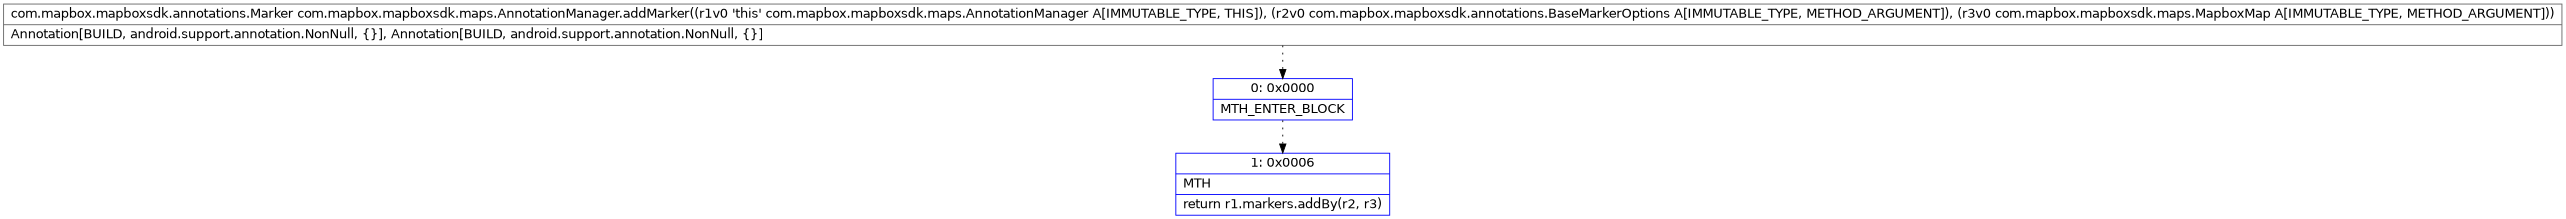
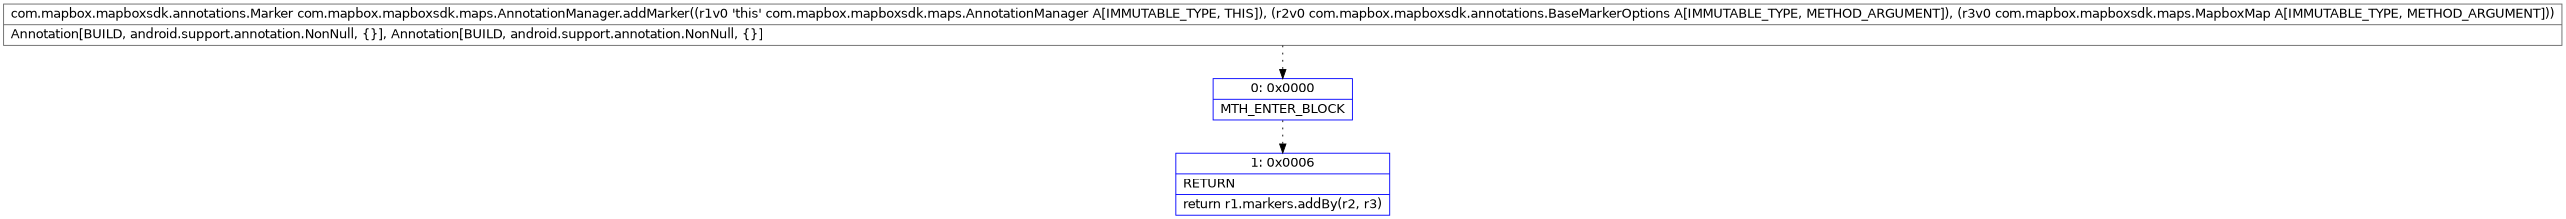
  digraph {
    fontname="DejaVu Sans"
    node [shape=record color=blue fontname="DejaVu Sans"]
    edge [style=dotted fontname="DejaVu Sans"]
    n1 [label="{0\:\ 0x0000|MTH_ENTER_BLOCK\l}"]
-   n2 [label="{1\:\ 0x0006|MTH\l|return r1.markers.addBy(r2, r3)\l}"]
+   n2 [label="{1\:\ 0x0006|RETURN\l|return r1.markers.addBy(r2, r3)\l}"]
    n3 [label="{com.mapbox.mapboxsdk.annotations.Marker com.mapbox.mapboxsdk.maps.AnnotationManager.addMarker((r1v0 'this' com.mapbox.mapboxsdk.maps.AnnotationManager A[IMMUTABLE_TYPE, THIS]), (r2v0 com.mapbox.mapboxsdk.annotations.BaseMarkerOptions A[IMMUTABLE_TYPE, METHOD_ARGUMENT]), (r3v0 com.mapbox.mapboxsdk.maps.MapboxMap A[IMMUTABLE_TYPE, METHOD_ARGUMENT]))  | Annotation[BUILD, android.support.annotation.NonNull, \{\}], Annotation[BUILD, android.support.annotation.NonNull, \{\}]\l}" color=gray40]
    n1 -> n2
    n3 -> n1
  }
